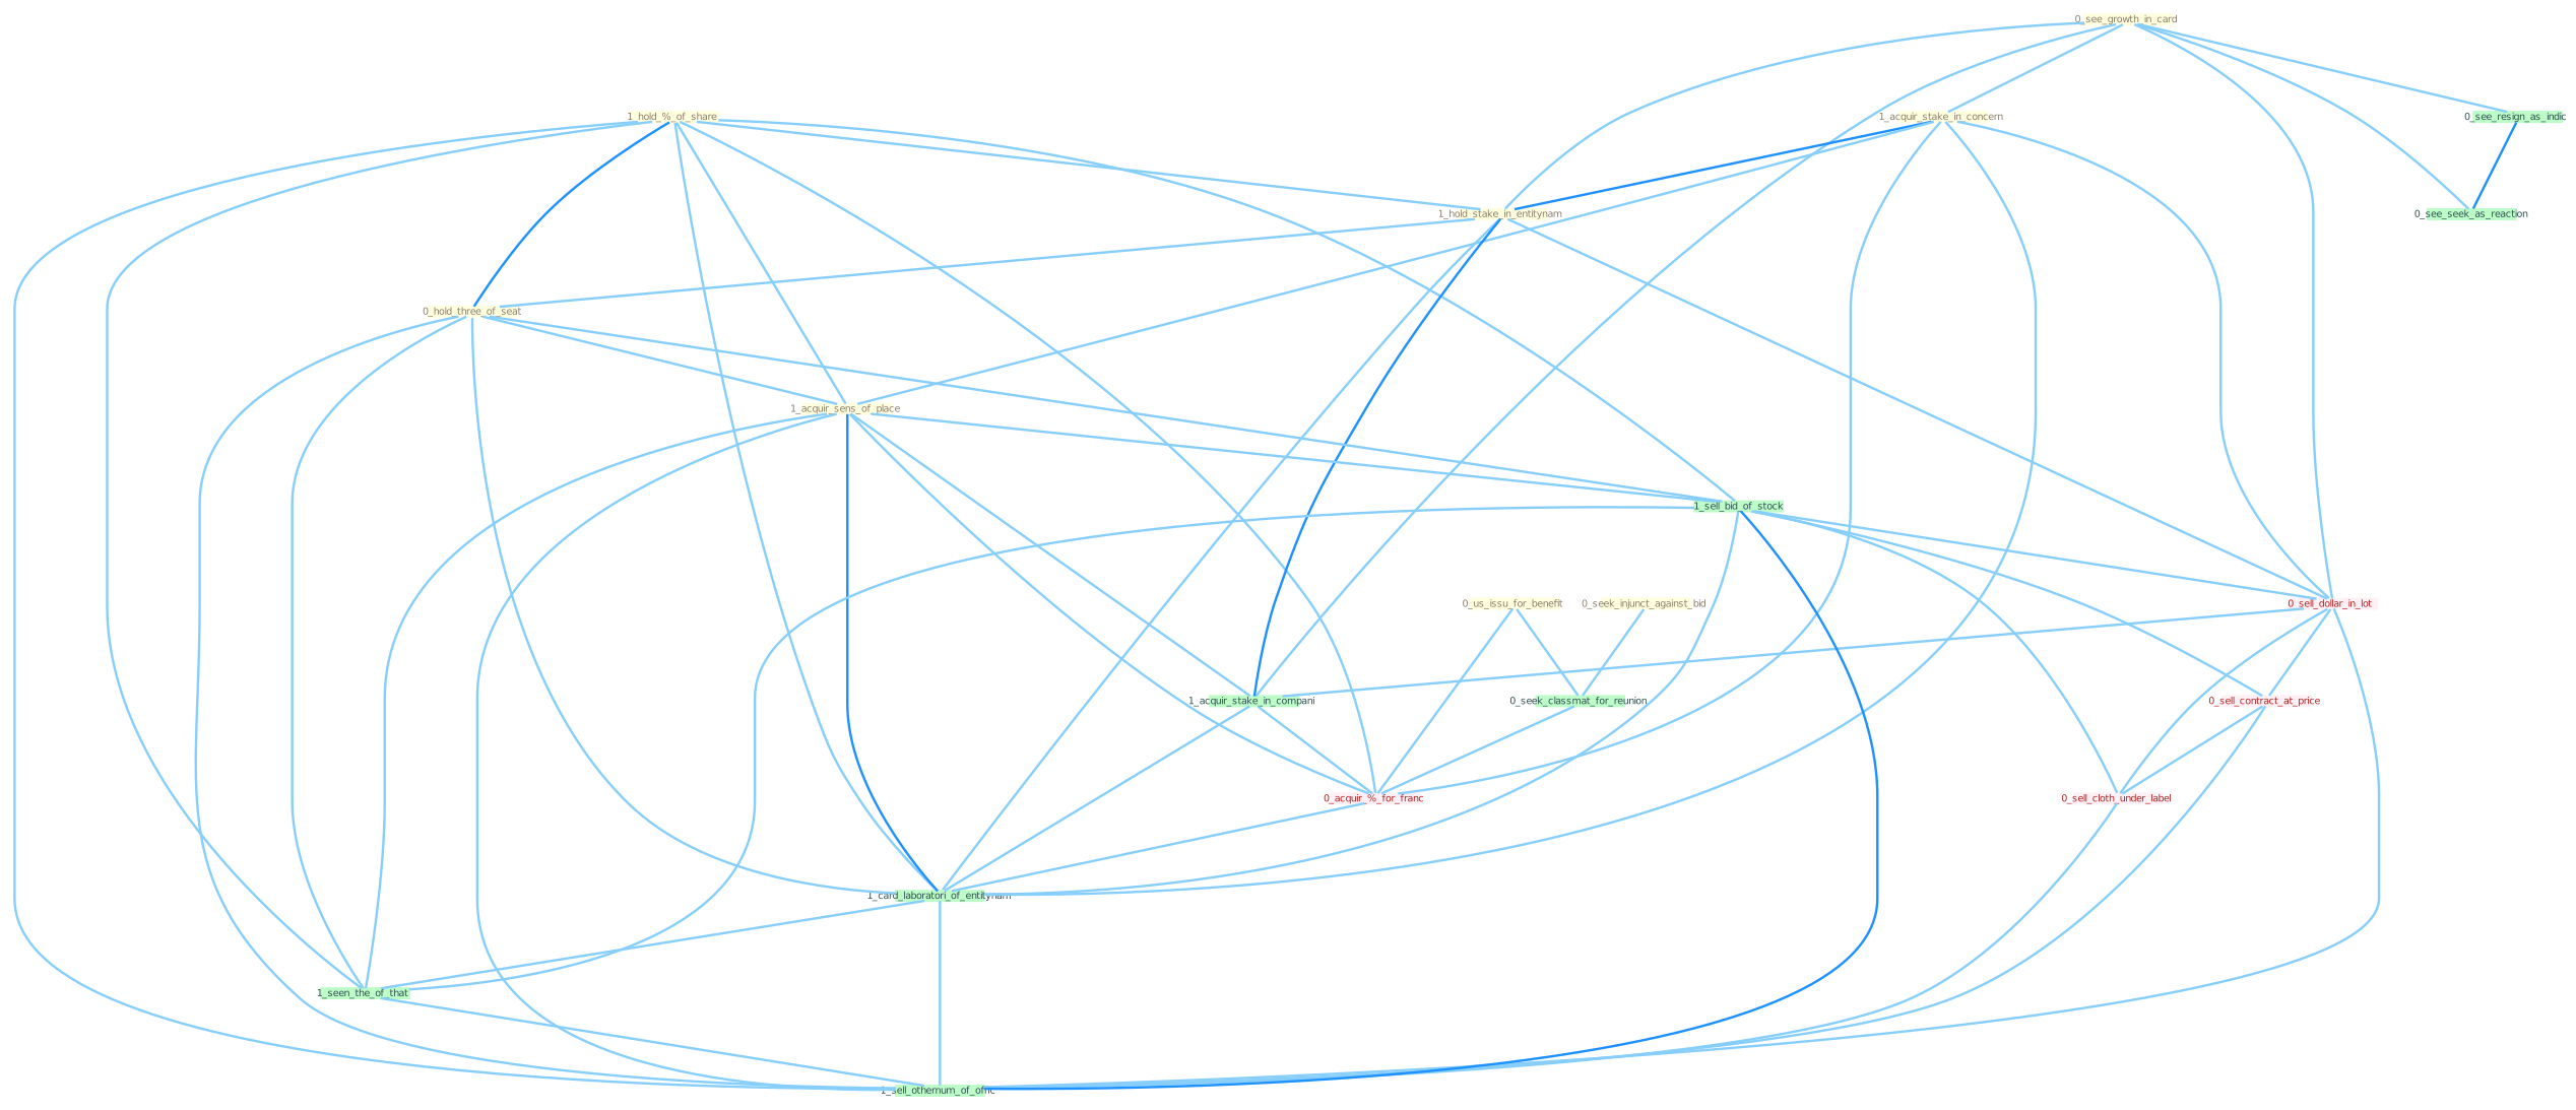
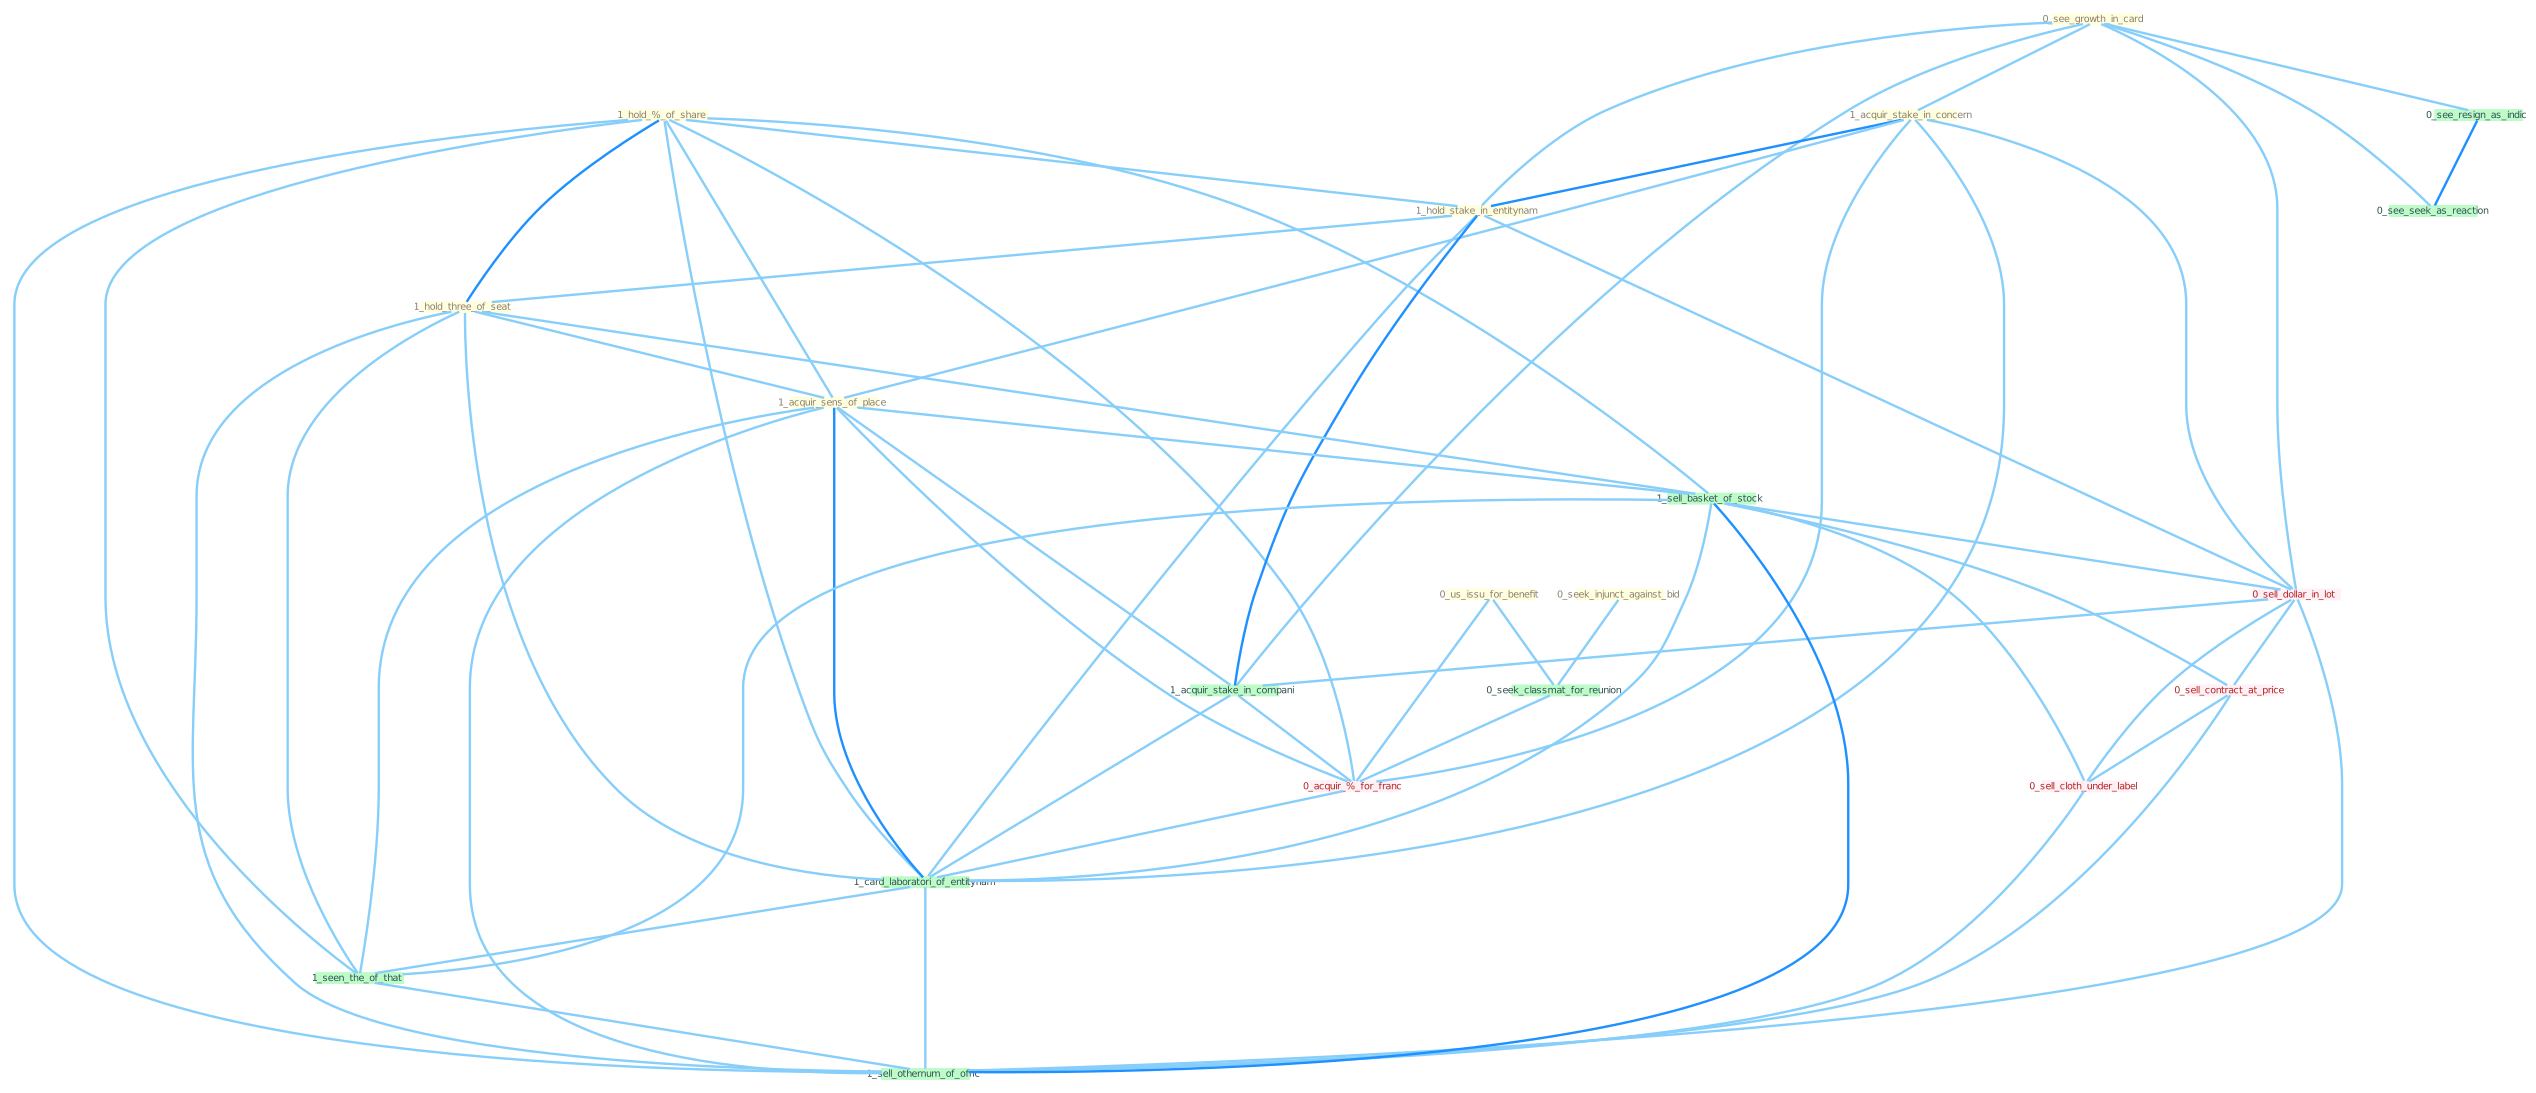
  graph {
    fontname="DejaVu Sans"
    node [color="#ffffe0" fixedsize=true fontcolor="#8b7d6b" fontname="DejaVu Sans" fontsize=4 shape=polygon style=filled]
    edge [color="#87cefa" fontname="DejaVu Sans" w=1]
    "1_hold_%_of_share " [height=.06 width=.5]
    "0_see_growth_in_card " [height=.06 width=.5]
    "1_acquir_stake_in_concern " [height=.06 width=.5]
    "1_hold_stake_in_entitynam " [height=.06 width=.5]
-   "1_hold_three_of_seat " [height=.06 width=.5 label="0_hold_three_of_seat"]
+   "1_hold_three_of_seat " [height=.06 width=.5]
    "0_us_issu_for_benefit " [height=.06 width=.5]
    "1_acquir_sens_of_place " [height=.06 width=.5]
    "0_seek_injunct_against_bid " [height=.06 width=.5]
    "0_sell_dollar_in_lot " [color="#fff0f5" fontcolor="#b22222" height=.06 width=.5]
    "0_acquir_%_for_franc " [color="#fff0f5" fontcolor="#b22222" height=.06 width=.5]
    "0_sell_contract_at_price " [color="#fff0f5" fontcolor="#b22222" height=.06 width=.5]
    "0_sell_cloth_under_label " [color="#fff0f5" fontcolor="#b22222" height=.06 width=.5]
-   "1_sell_basket_of_stock " [color="#BDFCC9" fontcolor="#2f4f4f" height=.06 width=.5 label="1_sell_bid_of_stock"]
+   "1_sell_basket_of_stock " [color="#BDFCC9" fontcolor="#2f4f4f" height=.06 width=.5]
    n14 [color="#BDFCC9" fontcolor="#2f4f4f" height=.06 label="1_card_laboratori_of_entitynam" width=.5]
    "1_seen_the_of_that " [color="#BDFCC9" fontcolor="#2f4f4f" height=.06 width=.5]
    "1_sell_othernum_of_offic " [color="#BDFCC9" fontcolor="#2f4f4f" height=.06 width=.5]
    "0_see_resign_as_indic " [color="#BDFCC9" fontcolor="#2f4f4f" height=.06 width=.5]
    "1_acquir_stake_in_compani " [color="#BDFCC9" fontcolor="#2f4f4f" height=.06 width=.5]
    n19 [color="#BDFCC9" fontcolor="#2f4f4f" height=.06 label="0_see_seek_as_reaction" width=.5]
    "0_seek_classmat_for_reunion " [color="#BDFCC9" fontcolor="#2f4f4f" height=.06 width=.5]
    subgraph sub_1 {
      "1_hold_%_of_share "
      "0_see_growth_in_card "
      "1_acquir_stake_in_concern "
      "1_hold_stake_in_entitynam "
      "1_hold_three_of_seat "
      "0_us_issu_for_benefit "
      "1_acquir_sens_of_place "
      "0_seek_injunct_against_bid "
    }
    subgraph sub_2 {
      "0_sell_dollar_in_lot "
      "0_acquir_%_for_franc "
      "0_sell_contract_at_price "
      "0_sell_cloth_under_label "
    }
    "1_hold_%_of_share " -- "1_hold_stake_in_entitynam "
    "1_hold_%_of_share " -- "1_hold_three_of_seat " [color="#1e90ff" w=2]
    "1_hold_%_of_share " -- "1_acquir_sens_of_place "
    "1_hold_%_of_share " -- "0_acquir_%_for_franc "
    "1_hold_%_of_share " -- "1_sell_basket_of_stock "
    "1_hold_%_of_share " -- n14
    "1_hold_%_of_share " -- "1_seen_the_of_that "
    "1_hold_%_of_share " -- "1_sell_othernum_of_offic "
    "0_see_growth_in_card " -- "1_acquir_stake_in_concern "
    "0_see_growth_in_card " -- "1_hold_stake_in_entitynam "
    "0_see_growth_in_card " -- "0_sell_dollar_in_lot "
    "0_see_growth_in_card " -- "0_see_resign_as_indic "
    "0_see_growth_in_card " -- "1_acquir_stake_in_compani "
    "0_see_growth_in_card " -- n19
    "1_acquir_stake_in_concern " -- "1_hold_stake_in_entitynam " [color="#1e90ff" w=2]
    "1_acquir_stake_in_concern " -- "1_acquir_sens_of_place "
    "1_acquir_stake_in_concern " -- "0_sell_dollar_in_lot "
    "1_acquir_stake_in_concern " -- "0_acquir_%_for_franc "
    "1_acquir_stake_in_concern " -- n14
    "1_hold_stake_in_entitynam " -- "1_hold_three_of_seat "
    "1_hold_stake_in_entitynam " -- "0_sell_dollar_in_lot "
    "1_hold_stake_in_entitynam " -- n14
    "1_hold_stake_in_entitynam " -- "1_acquir_stake_in_compani " [color="#1e90ff" w=2]
    "1_hold_three_of_seat " -- "1_acquir_sens_of_place "
    "1_hold_three_of_seat " -- "1_sell_basket_of_stock "
    "1_hold_three_of_seat " -- n14
    "1_hold_three_of_seat " -- "1_seen_the_of_that "
    "1_hold_three_of_seat " -- "1_sell_othernum_of_offic "
    "0_us_issu_for_benefit " -- "0_acquir_%_for_franc "
    "0_us_issu_for_benefit " -- "0_seek_classmat_for_reunion "
    "1_acquir_sens_of_place " -- "0_acquir_%_for_franc "
    "1_acquir_sens_of_place " -- "1_sell_basket_of_stock "
    "1_acquir_sens_of_place " -- n14 [color="#1e90ff" w=2]
    "1_acquir_sens_of_place " -- "1_seen_the_of_that "
    "1_acquir_sens_of_place " -- "1_sell_othernum_of_offic "
    "1_acquir_sens_of_place " -- "1_acquir_stake_in_compani "
    "0_seek_injunct_against_bid " -- "0_seek_classmat_for_reunion "
    "0_sell_dollar_in_lot " -- "0_sell_contract_at_price "
    "0_sell_dollar_in_lot " -- "0_sell_cloth_under_label "
    "0_sell_dollar_in_lot " -- "1_sell_othernum_of_offic "
    "0_sell_dollar_in_lot " -- "1_acquir_stake_in_compani "
    "0_acquir_%_for_franc " -- n14
    "0_sell_contract_at_price " -- "0_sell_cloth_under_label "
    "0_sell_contract_at_price " -- "1_sell_othernum_of_offic "
    "0_sell_cloth_under_label " -- "1_sell_othernum_of_offic "
    "1_sell_basket_of_stock " -- "0_sell_dollar_in_lot "
    "1_sell_basket_of_stock " -- "0_sell_contract_at_price "
    "1_sell_basket_of_stock " -- "0_sell_cloth_under_label "
    "1_sell_basket_of_stock " -- n14
    "1_sell_basket_of_stock " -- "1_seen_the_of_that "
    "1_sell_basket_of_stock " -- "1_sell_othernum_of_offic " [color="#1e90ff" w=2]
    n14 -- "1_seen_the_of_that "
    n14 -- "1_sell_othernum_of_offic "
    "1_seen_the_of_that " -- "1_sell_othernum_of_offic "
    "0_see_resign_as_indic " -- n19 [color="#1e90ff" w=2]
    "1_acquir_stake_in_compani " -- "0_acquir_%_for_franc "
    "1_acquir_stake_in_compani " -- n14
    "0_seek_classmat_for_reunion " -- "0_acquir_%_for_franc "
  }
